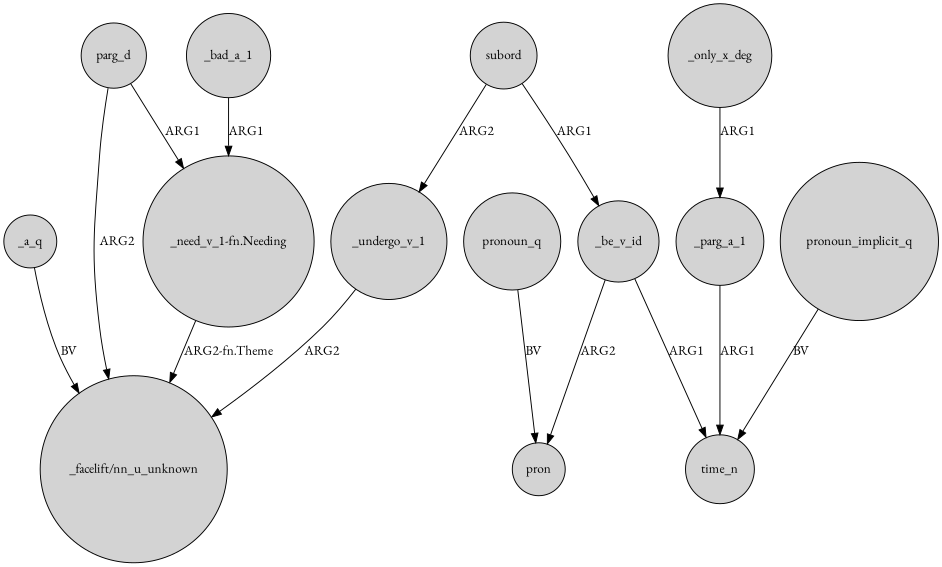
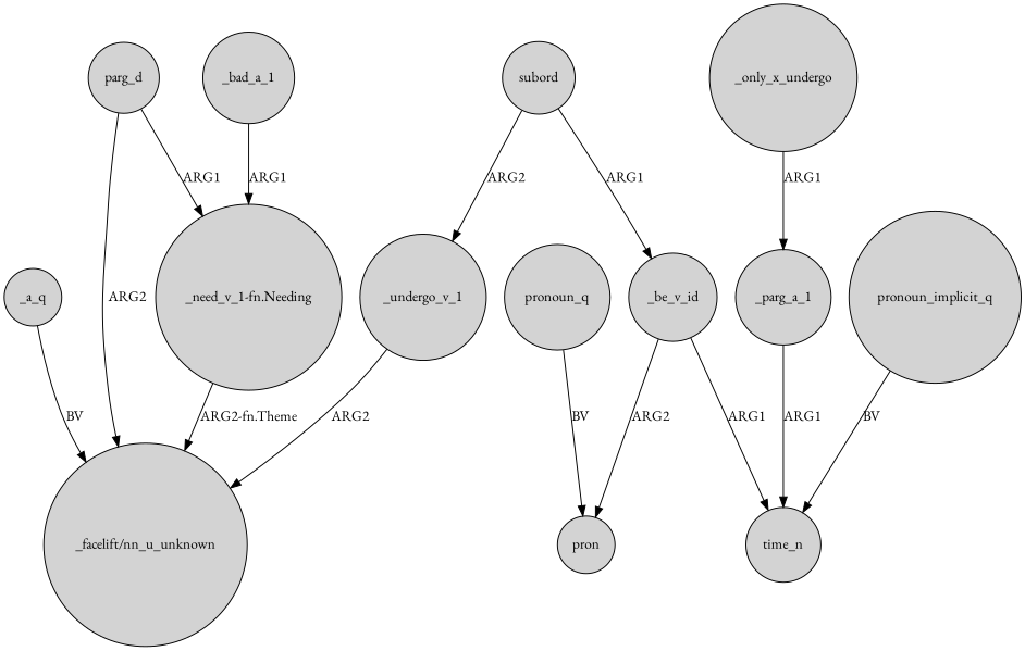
  digraph {
    fontname="EB Garamond"
    node [fontname="EB Garamond" shape=circle style=filled]
    edge [fontname="EB Garamond"]
    _a_q
    "_facelift/nn_u_unknown"
    n3 [label=_parg_a_1]
-   _only_x_deg
+   _only_x_deg [label=_only_x_undergo]
    time_n
    parg_d
    "_need_v_1-fn.Needing"
    subord
    _be_v_id
    _undergo_v_1
    pron
    _bad_a_1
    n13 [label=pronoun_implicit_q]
    pronoun_q
    _a_q -> "_facelift/nn_u_unknown" [label=BV]
    n3 -> time_n [label=ARG1]
    _only_x_deg -> n3 [label=ARG1]
    parg_d -> "_facelift/nn_u_unknown" [label=ARG2]
    parg_d -> "_need_v_1-fn.Needing" [label=ARG1]
    "_need_v_1-fn.Needing" -> "_facelift/nn_u_unknown" [label="ARG2-fn.Theme"]
    subord -> _be_v_id [label=ARG1]
    subord -> _undergo_v_1 [label=ARG2]
    _be_v_id -> time_n [label=ARG1]
    _be_v_id -> pron [label=ARG2]
    _undergo_v_1 -> "_facelift/nn_u_unknown" [label=ARG2]
    _bad_a_1 -> "_need_v_1-fn.Needing" [label=ARG1]
    n13 -> time_n [label=BV]
    pronoun_q -> pron [label=BV]
  }
